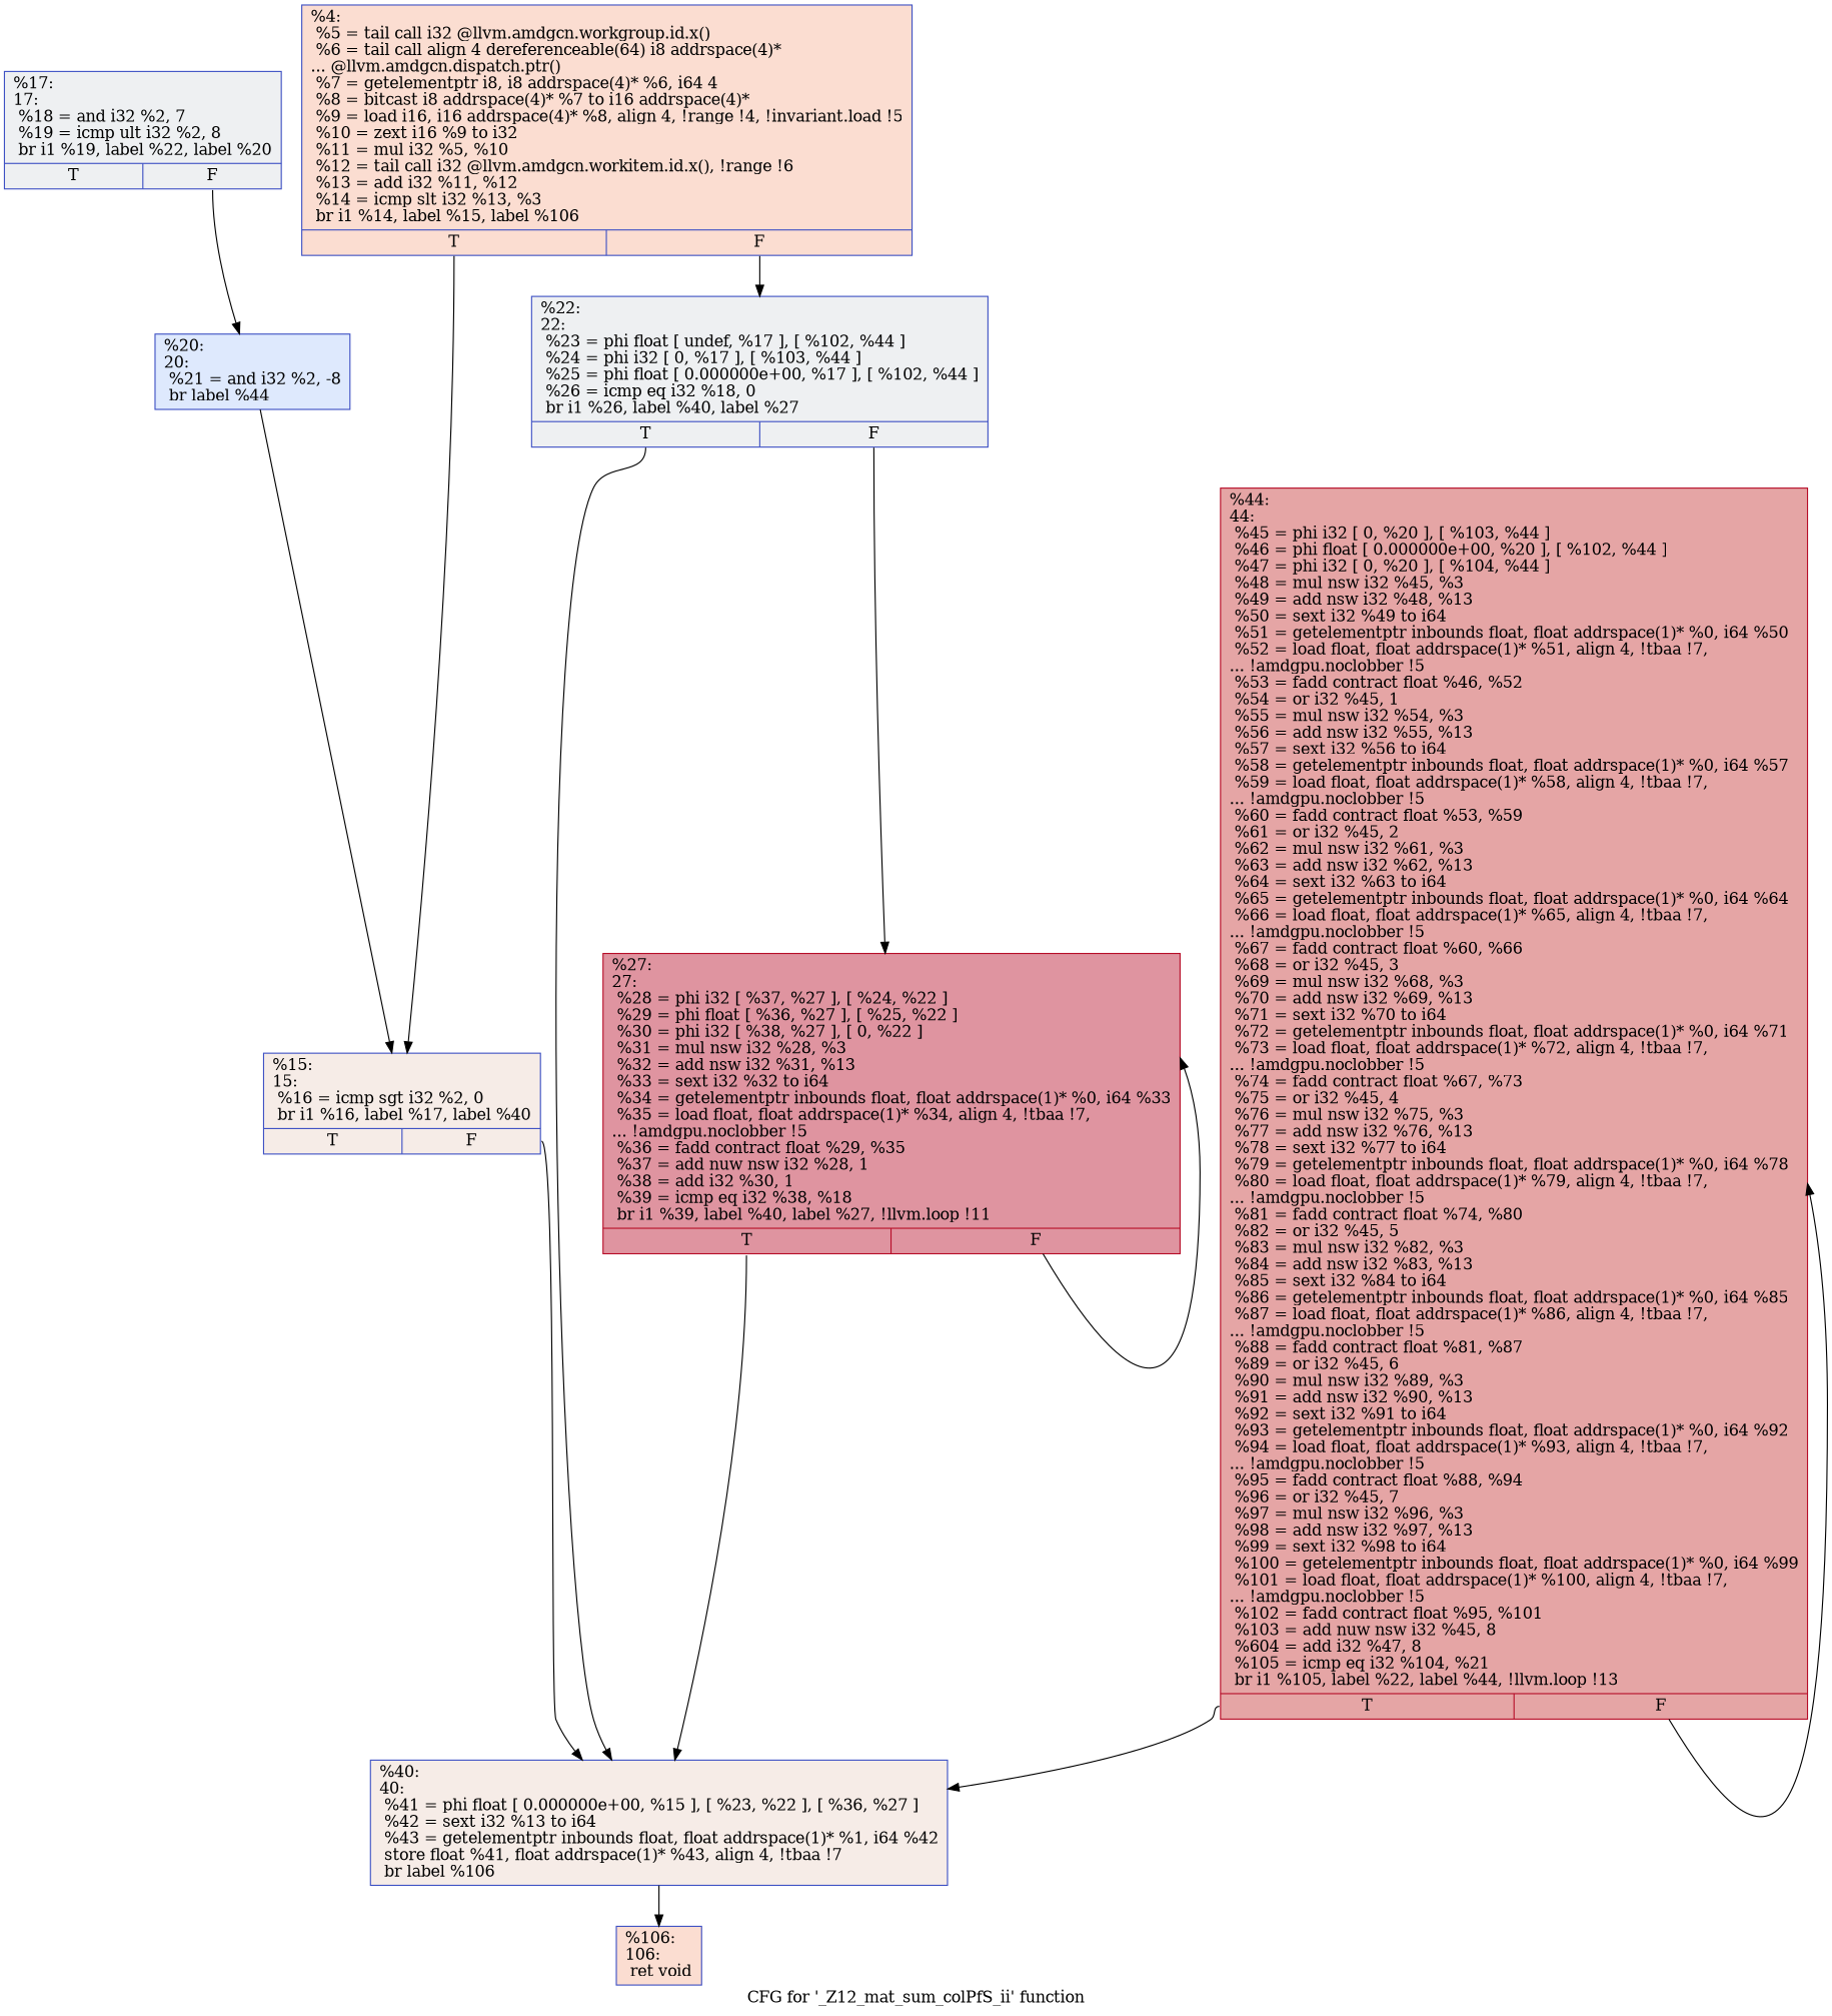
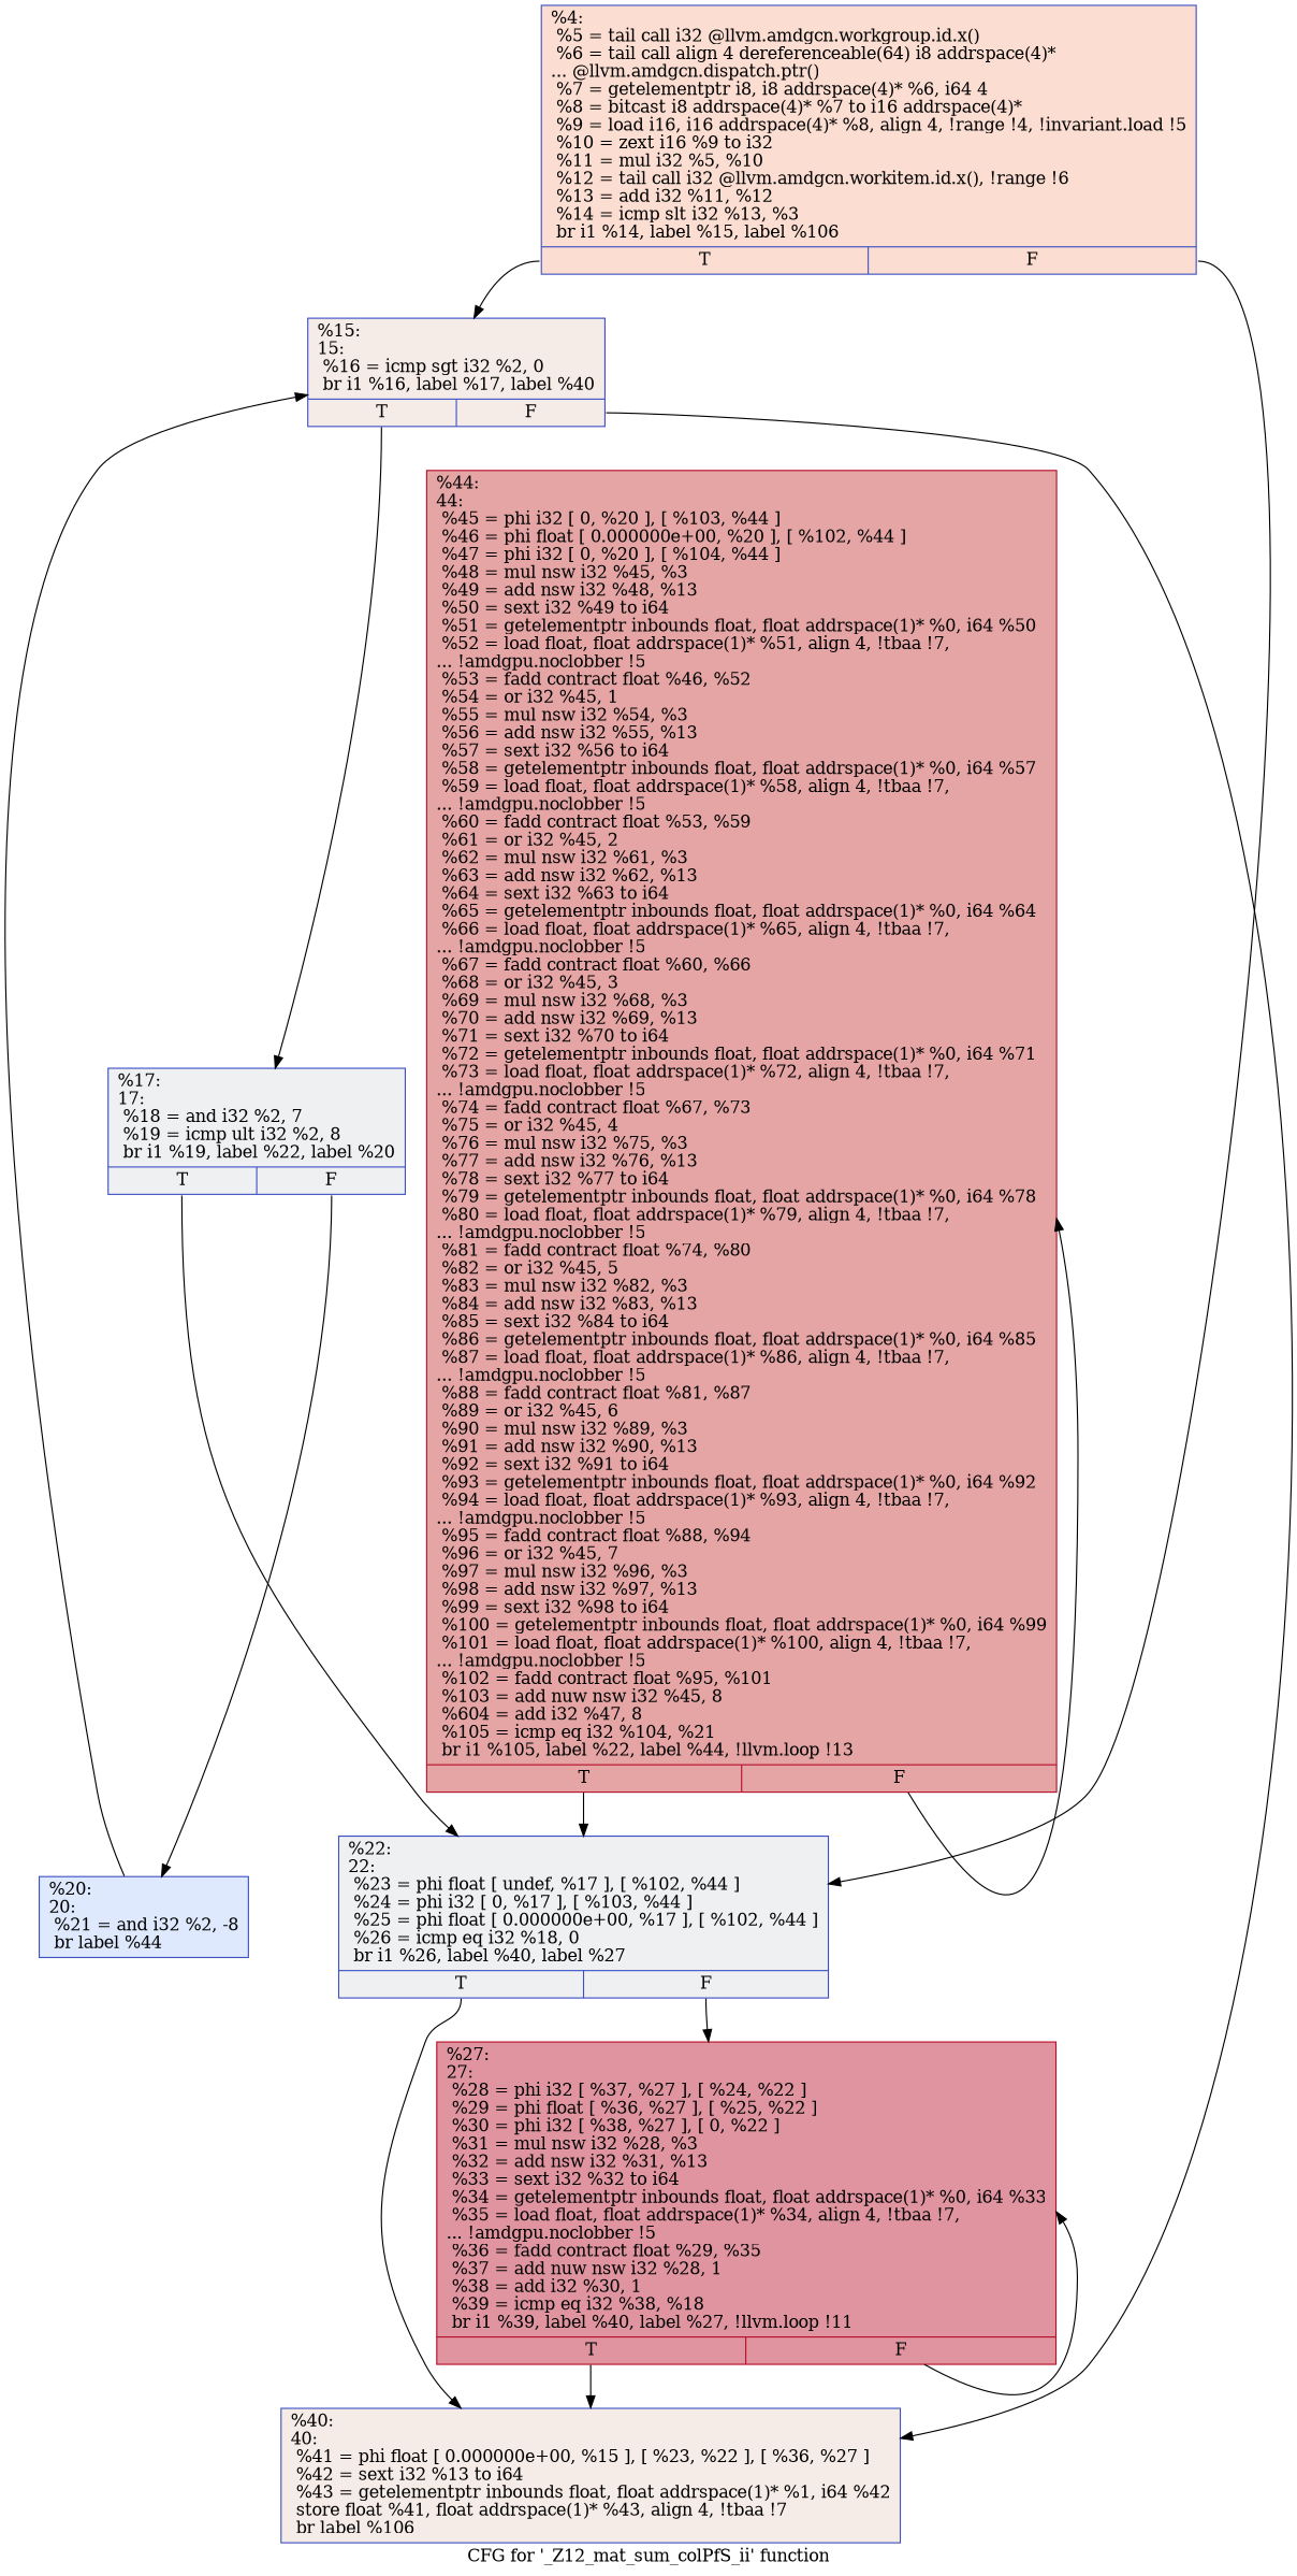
  digraph {
    label="CFG for '_Z12_mat_sum_colPfS_ii' function"
    node [color="#3d50c3ff" fillcolor="#f7b39670" shape=record style=filled]
    edge [tailport=s0]
    n1 [label="{%4:\l  %5 = tail call i32 @llvm.amdgcn.workgroup.id.x()\l  %6 = tail call align 4 dereferenceable(64) i8 addrspace(4)*\l... @llvm.amdgcn.dispatch.ptr()\l  %7 = getelementptr i8, i8 addrspace(4)* %6, i64 4\l  %8 = bitcast i8 addrspace(4)* %7 to i16 addrspace(4)*\l  %9 = load i16, i16 addrspace(4)* %8, align 4, !range !4, !invariant.load !5\l  %10 = zext i16 %9 to i32\l  %11 = mul i32 %5, %10\l  %12 = tail call i32 @llvm.amdgcn.workitem.id.x(), !range !6\l  %13 = add i32 %11, %12\l  %14 = icmp slt i32 %13, %3\l  br i1 %14, label %15, label %106\l|{<s0>T|<s1>F}}"]
    n2 [fillcolor="#ead5c970" label="{%15:\l15:                                               \l  %16 = icmp sgt i32 %2, 0\l  br i1 %16, label %17, label %40\l|{<s0>T|<s1>F}}"]
    n3 [fillcolor="#d9dce170" label="{%22:\l22:                                               \l  %23 = phi float [ undef, %17 ], [ %102, %44 ]\l  %24 = phi i32 [ 0, %17 ], [ %103, %44 ]\l  %25 = phi float [ 0.000000e+00, %17 ], [ %102, %44 ]\l  %26 = icmp eq i32 %18, 0\l  br i1 %26, label %40, label %27\l|{<s0>T|<s1>F}}"]
    n4 [fillcolor="#d9dce170" label="{%17:\l17:                                               \l  %18 = and i32 %2, 7\l  %19 = icmp ult i32 %2, 8\l  br i1 %19, label %22, label %20\l|{<s0>T|<s1>F}}"]
    n5 [fillcolor="#ead5c970" label="{%40:\l40:                                               \l  %41 = phi float [ 0.000000e+00, %15 ], [ %23, %22 ], [ %36, %27 ]\l  %42 = sext i32 %13 to i64\l  %43 = getelementptr inbounds float, float addrspace(1)* %1, i64 %42\l  store float %41, float addrspace(1)* %43, align 4, !tbaa !7\l  br label %106\l}"]
-   n6 [label="{%106:\l106:                                              \l  ret void\l}"]
    n7 [fillcolor="#b5cdfa70" label="{%20:\l20:                                               \l  %21 = and i32 %2, -8\l  br label %44\l}"]
    n8 [color="#b70d28ff" fillcolor="#b70d2870" label="{%27:\l27:                                               \l  %28 = phi i32 [ %37, %27 ], [ %24, %22 ]\l  %29 = phi float [ %36, %27 ], [ %25, %22 ]\l  %30 = phi i32 [ %38, %27 ], [ 0, %22 ]\l  %31 = mul nsw i32 %28, %3\l  %32 = add nsw i32 %31, %13\l  %33 = sext i32 %32 to i64\l  %34 = getelementptr inbounds float, float addrspace(1)* %0, i64 %33\l  %35 = load float, float addrspace(1)* %34, align 4, !tbaa !7,\l... !amdgpu.noclobber !5\l  %36 = fadd contract float %29, %35\l  %37 = add nuw nsw i32 %28, 1\l  %38 = add i32 %30, 1\l  %39 = icmp eq i32 %38, %18\l  br i1 %39, label %40, label %27, !llvm.loop !11\l|{<s0>T|<s1>F}}"]
    n9 [color="#b70d28ff" fillcolor="#c5333470" label="{%44:\l44:                                               \l  %45 = phi i32 [ 0, %20 ], [ %103, %44 ]\l  %46 = phi float [ 0.000000e+00, %20 ], [ %102, %44 ]\l  %47 = phi i32 [ 0, %20 ], [ %104, %44 ]\l  %48 = mul nsw i32 %45, %3\l  %49 = add nsw i32 %48, %13\l  %50 = sext i32 %49 to i64\l  %51 = getelementptr inbounds float, float addrspace(1)* %0, i64 %50\l  %52 = load float, float addrspace(1)* %51, align 4, !tbaa !7,\l... !amdgpu.noclobber !5\l  %53 = fadd contract float %46, %52\l  %54 = or i32 %45, 1\l  %55 = mul nsw i32 %54, %3\l  %56 = add nsw i32 %55, %13\l  %57 = sext i32 %56 to i64\l  %58 = getelementptr inbounds float, float addrspace(1)* %0, i64 %57\l  %59 = load float, float addrspace(1)* %58, align 4, !tbaa !7,\l... !amdgpu.noclobber !5\l  %60 = fadd contract float %53, %59\l  %61 = or i32 %45, 2\l  %62 = mul nsw i32 %61, %3\l  %63 = add nsw i32 %62, %13\l  %64 = sext i32 %63 to i64\l  %65 = getelementptr inbounds float, float addrspace(1)* %0, i64 %64\l  %66 = load float, float addrspace(1)* %65, align 4, !tbaa !7,\l... !amdgpu.noclobber !5\l  %67 = fadd contract float %60, %66\l  %68 = or i32 %45, 3\l  %69 = mul nsw i32 %68, %3\l  %70 = add nsw i32 %69, %13\l  %71 = sext i32 %70 to i64\l  %72 = getelementptr inbounds float, float addrspace(1)* %0, i64 %71\l  %73 = load float, float addrspace(1)* %72, align 4, !tbaa !7,\l... !amdgpu.noclobber !5\l  %74 = fadd contract float %67, %73\l  %75 = or i32 %45, 4\l  %76 = mul nsw i32 %75, %3\l  %77 = add nsw i32 %76, %13\l  %78 = sext i32 %77 to i64\l  %79 = getelementptr inbounds float, float addrspace(1)* %0, i64 %78\l  %80 = load float, float addrspace(1)* %79, align 4, !tbaa !7,\l... !amdgpu.noclobber !5\l  %81 = fadd contract float %74, %80\l  %82 = or i32 %45, 5\l  %83 = mul nsw i32 %82, %3\l  %84 = add nsw i32 %83, %13\l  %85 = sext i32 %84 to i64\l  %86 = getelementptr inbounds float, float addrspace(1)* %0, i64 %85\l  %87 = load float, float addrspace(1)* %86, align 4, !tbaa !7,\l... !amdgpu.noclobber !5\l  %88 = fadd contract float %81, %87\l  %89 = or i32 %45, 6\l  %90 = mul nsw i32 %89, %3\l  %91 = add nsw i32 %90, %13\l  %92 = sext i32 %91 to i64\l  %93 = getelementptr inbounds float, float addrspace(1)* %0, i64 %92\l  %94 = load float, float addrspace(1)* %93, align 4, !tbaa !7,\l... !amdgpu.noclobber !5\l  %95 = fadd contract float %88, %94\l  %96 = or i32 %45, 7\l  %97 = mul nsw i32 %96, %3\l  %98 = add nsw i32 %97, %13\l  %99 = sext i32 %98 to i64\l  %100 = getelementptr inbounds float, float addrspace(1)* %0, i64 %99\l  %101 = load float, float addrspace(1)* %100, align 4, !tbaa !7,\l... !amdgpu.noclobber !5\l  %102 = fadd contract float %95, %101\l  %103 = add nuw nsw i32 %45, 8\l  %604 = add i32 %47, 8\l  %105 = icmp eq i32 %104, %21\l  br i1 %105, label %22, label %44, !llvm.loop !13\l|{<s0>T|<s1>F}}"]
    n1 -> n2
    n1 -> n3 [tailport=s1]
+   n2 -> n4
    n2 -> n5 [tailport=s1]
    n3 -> n5
    n3 -> n8 [tailport=s1]
+   n4 -> n3
    n4 -> n7 [tailport=s1]
-   n5 -> n6
    n7 -> n2
    n8 -> n5
    n8 -> n8 [tailport=s1]
-   n9 -> n5
+   n9 -> n3
    n9 -> n9 [tailport=s1]
  }
